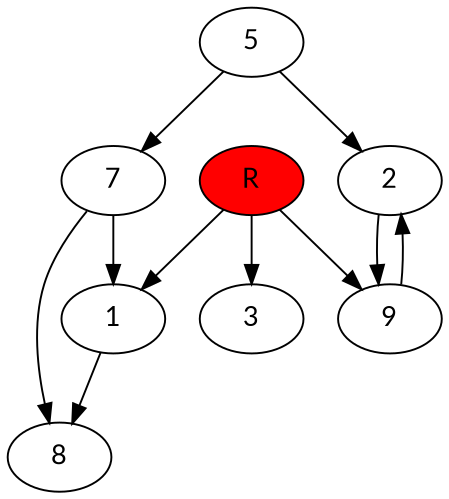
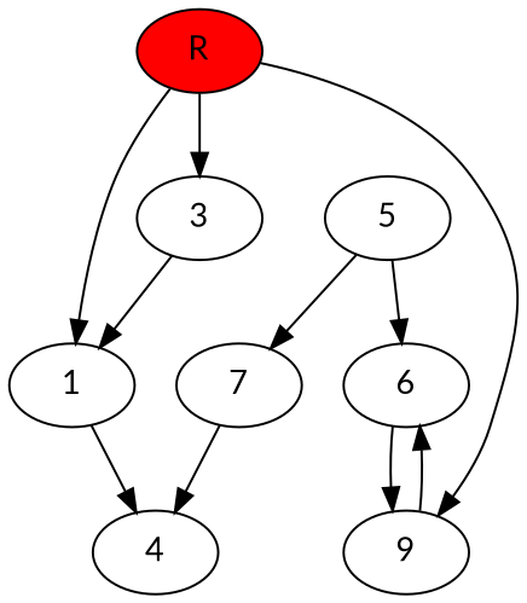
  digraph {
    fontname=Lato
    node [fontname=Lato]
    edge [fontname=Lato]
    1
-   4 [label=8]
+   4
    7
    n4 [label=9]
-   2
+   2 [label=6]
    5
    R [fillcolor="#ff0000" style=filled]
    3
    1 -> 4
-   7 -> 1
+   3 -> 1
    7 -> 4
    n4 -> 2
    2 -> n4
    5 -> 7
    5 -> 2
    R -> 1
    R -> n4
    R -> 3
  }
